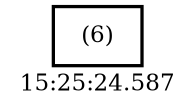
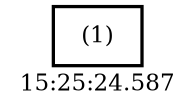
  digraph {
    label="15:25:24.587"
    fontname="DejaVu Serif"
-   n1 [color=black fontcolor=black label="(6)" shape=rectangle style=bold fontname="DejaVu Serif"]
+   n1 [color=black fontcolor=black label="(1)" shape=rectangle style=bold fontname="DejaVu Serif"]
  }
